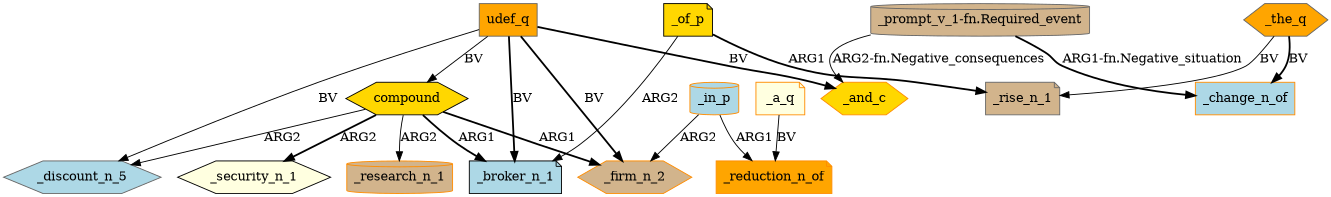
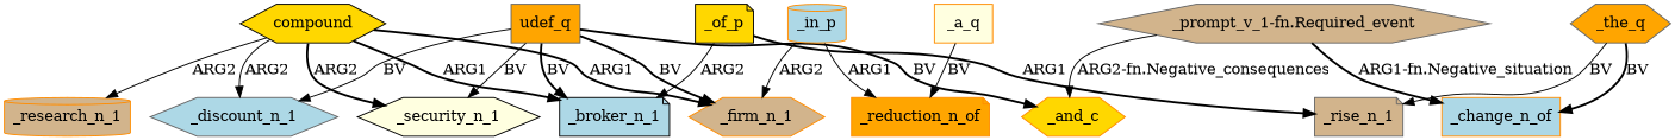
  digraph {
    node [color=darkorange fillcolor=lightblue shape=hexagon style=filled]
    edge [style=solid]
    udef_q [color=gray40 fillcolor=orange shape=box]
    _broker_n_1 [color=black shape=note]
-   _discount_n_1 [color=gray40 label=_discount_n_5]
+   _discount_n_1 [color=gray40]
    _and_c [fillcolor=gold]
-   _firm_n_1 [fillcolor=tan label=_firm_n_2]
+   _firm_n_1 [fillcolor=tan]
    _security_n_1 [color=black fillcolor=lightyellow]
    _research_n_1 [fillcolor=tan shape=cylinder]
-   "_prompt_v_1-fn.Required_event" [color=gray40 fillcolor=tan shape=cylinder]
+   "_prompt_v_1-fn.Required_event" [color=gray40 fillcolor=tan]
    _change_n_of [shape=box]
    compound [color=black fillcolor=gold]
    _in_p [shape=cylinder]
    _reduction_n_of [fillcolor=orange shape=note]
    _of_p [color=black fillcolor=gold shape=note]
    _rise_n_1 [color=gray40 fillcolor=tan shape=note]
    _the_q [color=gray40 fillcolor=orange]
-   _a_q [fillcolor=lightyellow shape=note]
+   _a_q [fillcolor=lightyellow shape=box]
    udef_q -> _broker_n_1 [label=BV style=bold]
    udef_q -> _discount_n_1 [label=BV]
    udef_q -> _and_c [label=BV style=bold]
    udef_q -> _firm_n_1 [label=BV style=bold]
-   udef_q -> compound [label=BV]
+   udef_q -> _security_n_1 [label=BV]
    "_prompt_v_1-fn.Required_event" -> _and_c [label="ARG2-fn.Negative_consequences"]
    "_prompt_v_1-fn.Required_event" -> _change_n_of [label="ARG1-fn.Negative_situation" style=bold]
    compound -> _broker_n_1 [label=ARG1 style=bold]
    compound -> _discount_n_1 [label=ARG2]
    compound -> _firm_n_1 [label=ARG1 style=bold]
    compound -> _security_n_1 [label=ARG2 style=bold]
    compound -> _research_n_1 [label=ARG2]
    _in_p -> _firm_n_1 [label=ARG2]
    _in_p -> _reduction_n_of [label=ARG1]
    _of_p -> _broker_n_1 [label=ARG2]
    _of_p -> _rise_n_1 [label=ARG1 style=bold]
    _the_q -> _change_n_of [label=BV style=bold]
    _the_q -> _rise_n_1 [label=BV]
    _a_q -> _reduction_n_of [label=BV]
  }
